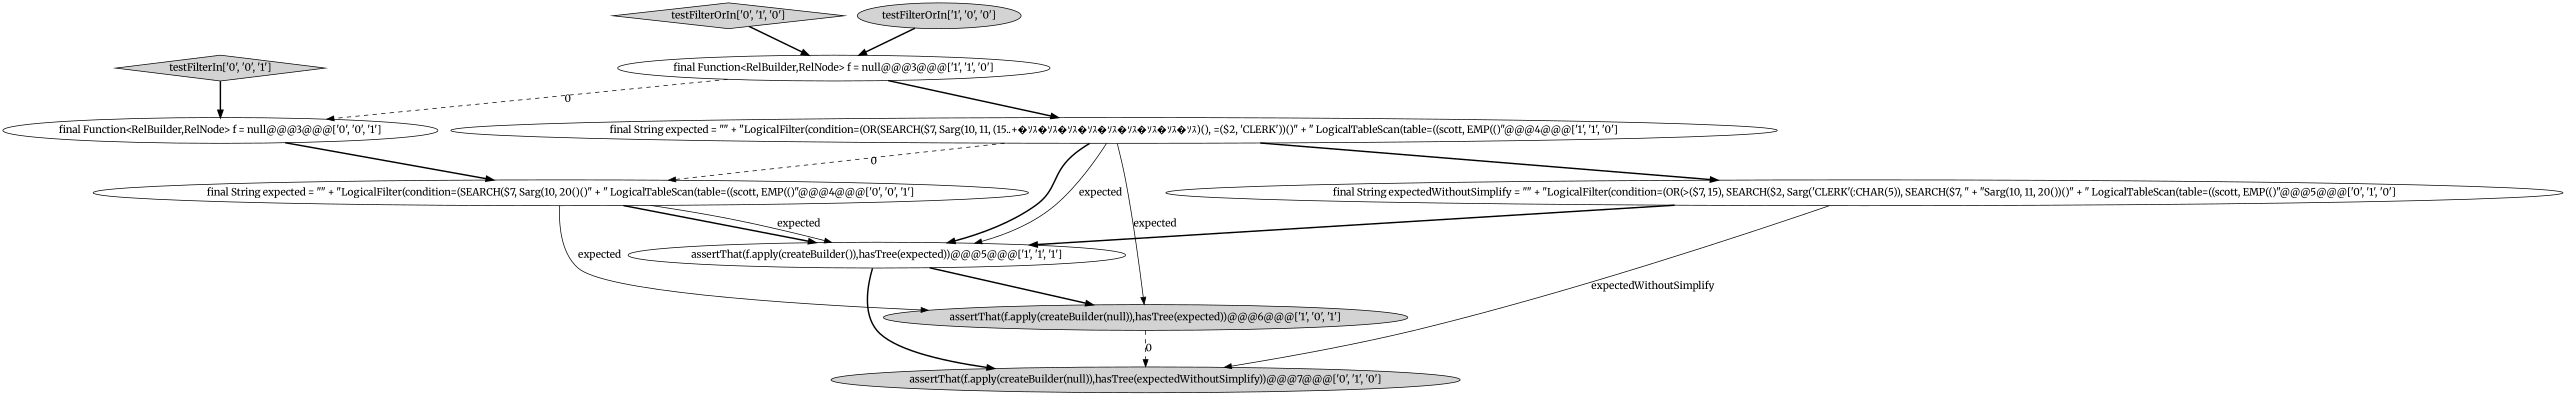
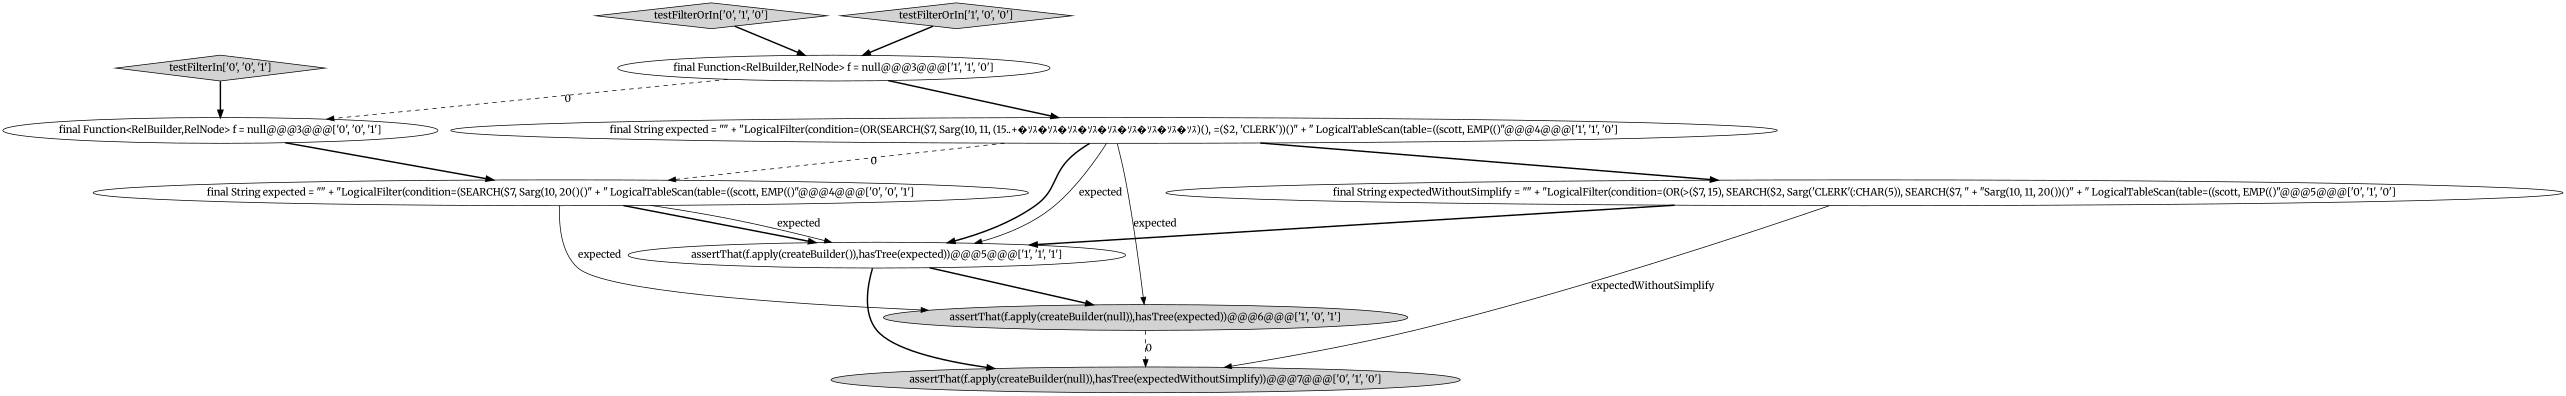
  digraph {
    fontname=Merriweather
    node [fillcolor=white shape=ellipse style=filled fontname=Merriweather]
    edge [style=bold fontname=Merriweather]
    n1 [label="final String expectedWithoutSimplify = \"\" + \"LogicalFilter(condition=(OR(>($7, 15), SEARCH($2, Sarg('CLERK'(:CHAR(5)), SEARCH($7, \" + \"Sarg(10, 11, 20())()\" + \" LogicalTableScan(table=((scott, EMP(()\"@@@5@@@['0', '1', '0']"]
    n2 [label="assertThat(f.apply(createBuilder()),hasTree(expected))@@@5@@@['1', '1', '1']"]
    n3 [fillcolor=lightgray label="assertThat(f.apply(createBuilder(null)),hasTree(expectedWithoutSimplify))@@@7@@@['0', '1', '0']"]
    n4 [fillcolor=lightgray label="assertThat(f.apply(createBuilder(null)),hasTree(expected))@@@6@@@['1', '0', '1']"]
    n5 [label="final String expected = \"\" + \"LogicalFilter(condition=(OR(SEARCH($7, Sarg(10, 11, (15..+�ｿｽ�ｿｽ�ｿｽ�ｿｽ�ｿｽ�ｿｽ�ｿｽ�ｿｽ�ｿｽ)(), =($2, 'CLERK'))()\" + \" LogicalTableScan(table=((scott, EMP(()\"@@@4@@@['1', '1', '0']"]
    n6 [label="final String expected = \"\" + \"LogicalFilter(condition=(SEARCH($7, Sarg(10, 20()()\" + \" LogicalTableScan(table=((scott, EMP(()\"@@@4@@@['0', '0', '1']"]
    n7 [label="final Function<RelBuilder,RelNode> f = null@@@3@@@['1', '1', '0']"]
    n8 [label="final Function<RelBuilder,RelNode> f = null@@@3@@@['0', '0', '1']"]
    n9 [fillcolor=lightgray label="testFilterIn['0', '0', '1']" shape=diamond]
    n10 [fillcolor=lightgray label="testFilterOrIn['0', '1', '0']" shape=diamond]
-   n11 [fillcolor=lightgray label="testFilterOrIn['1', '0', '0']"]
+   n11 [fillcolor=lightgray label="testFilterOrIn['1', '0', '0']" shape=diamond]
    n1 -> n2
    n1 -> n3 [label=expectedWithoutSimplify style=solid]
    n2 -> n3
    n2 -> n4
    n4 -> n3 [label=0 style=dashed]
    n5 -> n1
    n5 -> n2
    n5 -> n2 [label=expected style=solid]
    n5 -> n4 [label=expected style=solid]
    n5 -> n6 [label=0 style=dashed]
    n6 -> n2
    n6 -> n2 [label=expected style=solid]
    n6 -> n4 [label=expected style=solid]
    n7 -> n5
    n7 -> n8 [label=0 style=dashed]
    n8 -> n6
    n9 -> n8
    n10 -> n7
    n11 -> n7
  }
